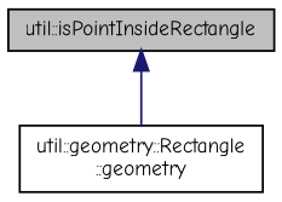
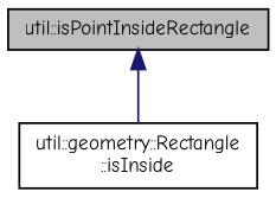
  digraph {
    rankdir=TB
    fontname="Comic Neue"
    node [color=black fontname="Comic Neue" fontsize=10 shape=record style=filled]
    n1 [fillcolor=grey75 fontcolor=black height=0.2 label="util::isPointInsideRectangle" width=0.4]
-   n2 [fillcolor=white height=0.2 label="util::geometry::Rectangle\l::geometry" width=0.4]
+   n2 [fillcolor=white height=0.2 label="util::geometry::Rectangle\l::isInside" width=0.4]
    n1 -> n2 [color=midnightblue dir=back fontname="Comic Neue" fontsize=10 labelfontname=Helvetica labelfontsize=10 style=solid]
  }
